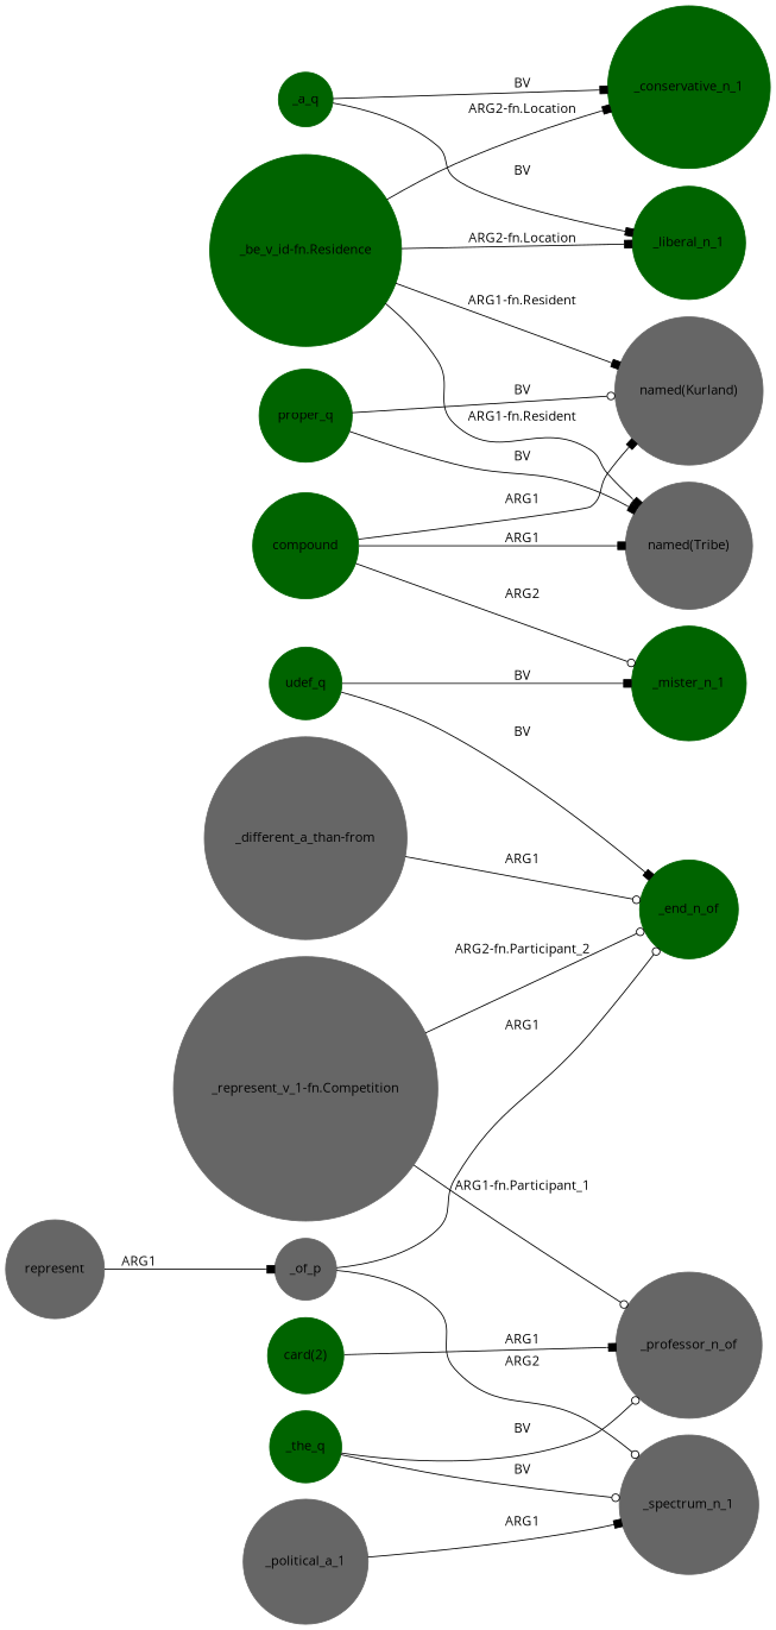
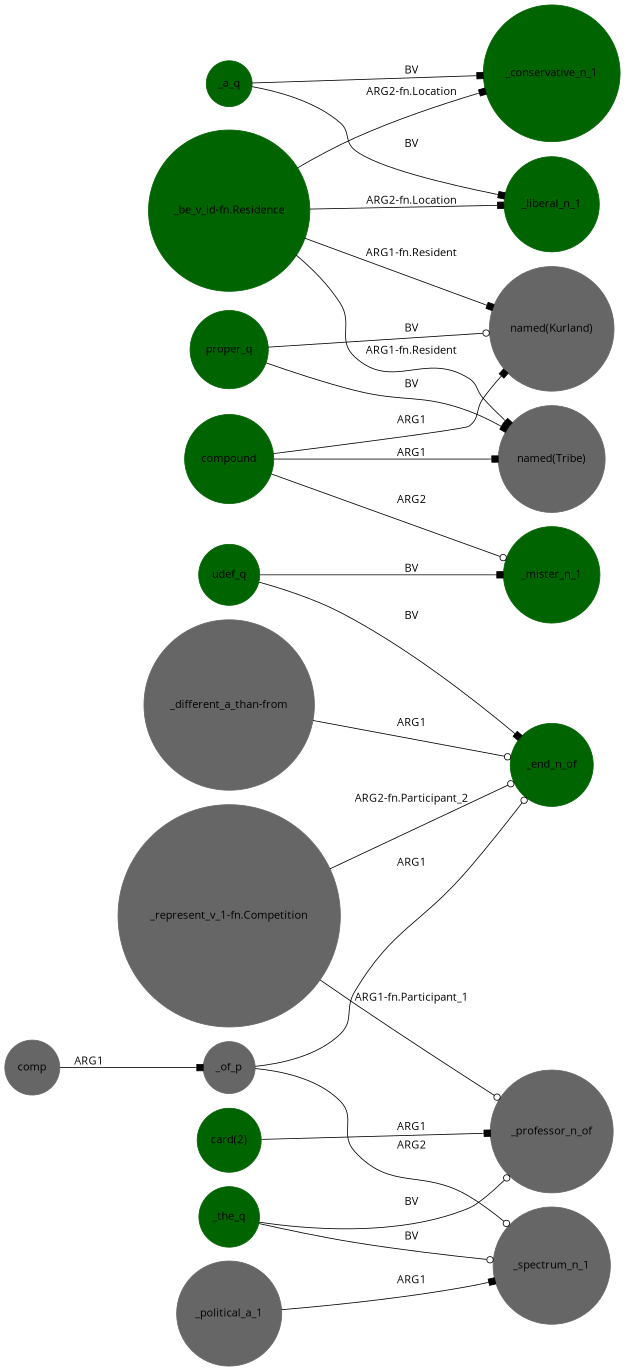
  digraph {
    fontname="Open Sans"
    rankdir=LR
    node [color=darkgreen fontname="Open Sans" shape=circle style=filled]
    edge [arrowhead=box fontname="Open Sans"]
    "named(Kurland)" [color=gray40]
    "_be_v_id-fn.Residence"
    _conservative_n_1
    _liberal_n_1
    "named(Tribe)" [color=gray40]
    compound
    _mister_n_1
    _a_q
    "_represent_v_1-fn.Competition" [color=gray40]
    _professor_n_of [color=gray40]
    _end_n_of
    udef_q
    "_different_a_than-from" [color=gray40]
    _political_a_1 [color=gray40]
    _spectrum_n_1 [color=gray40]
    _the_q
-   comp [color=gray40 label=represent]
+   comp [color=gray40]
    _of_p [color=gray40]
    proper_q
    "card(2)"
    "_be_v_id-fn.Residence" -> "named(Kurland)" [label="ARG1-fn.Resident"]
    "_be_v_id-fn.Residence" -> _conservative_n_1 [label="ARG2-fn.Location"]
    "_be_v_id-fn.Residence" -> _liberal_n_1 [label="ARG2-fn.Location"]
    "_be_v_id-fn.Residence" -> "named(Tribe)" [label="ARG1-fn.Resident"]
    compound -> "named(Kurland)" [label=ARG1]
    compound -> "named(Tribe)" [label=ARG1]
    compound -> _mister_n_1 [arrowhead=odot label=ARG2]
    _a_q -> _conservative_n_1 [label=BV]
    _a_q -> _liberal_n_1 [label=BV]
    "_represent_v_1-fn.Competition" -> _professor_n_of [arrowhead=odot label="ARG1-fn.Participant_1"]
    "_represent_v_1-fn.Competition" -> _end_n_of [arrowhead=odot label="ARG2-fn.Participant_2"]
    udef_q -> _mister_n_1 [label=BV]
    udef_q -> _end_n_of [label=BV]
    "_different_a_than-from" -> _end_n_of [arrowhead=odot label=ARG1]
    _political_a_1 -> _spectrum_n_1 [label=ARG1]
    _the_q -> _professor_n_of [arrowhead=odot label=BV]
    _the_q -> _spectrum_n_1 [arrowhead=odot label=BV]
    comp -> _of_p [label=ARG1]
    _of_p -> _end_n_of [arrowhead=odot label=ARG1]
    _of_p -> _spectrum_n_1 [arrowhead=odot label=ARG2]
    proper_q -> "named(Kurland)" [arrowhead=odot label=BV]
    proper_q -> "named(Tribe)" [label=BV]
    "card(2)" -> _professor_n_of [label=ARG1]
  }
